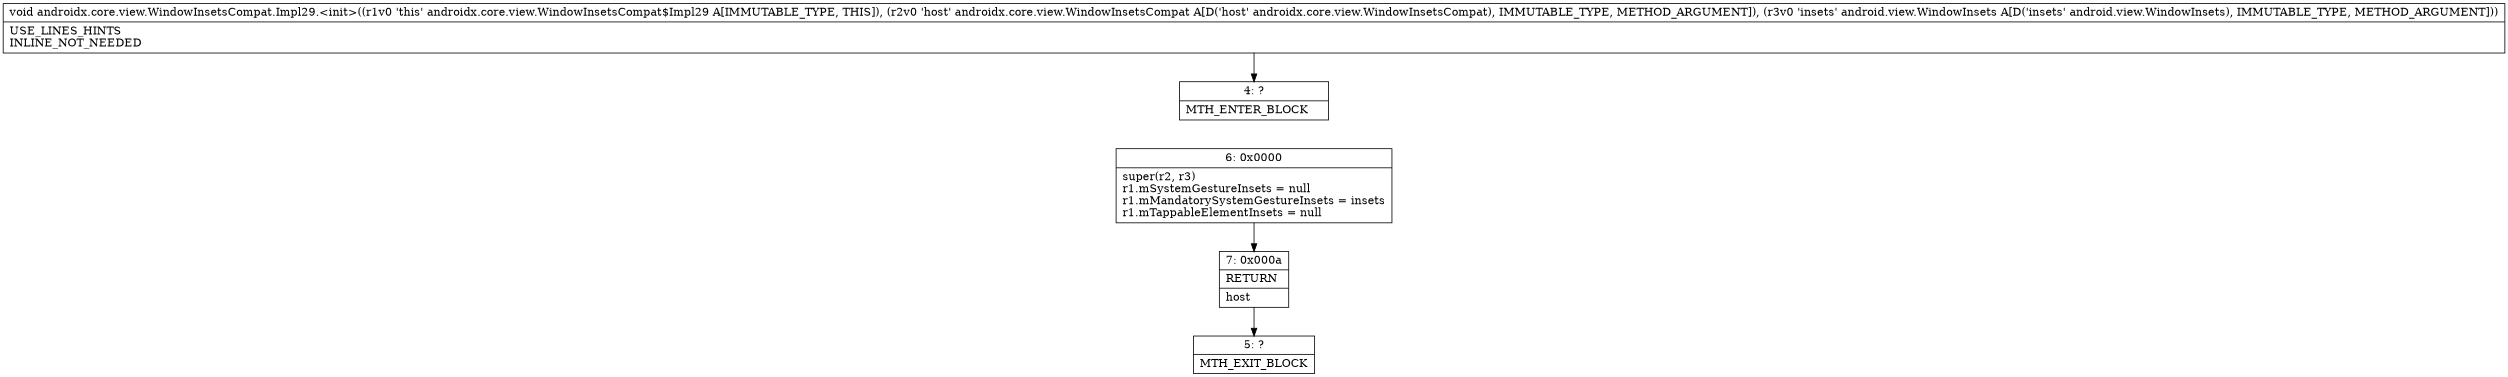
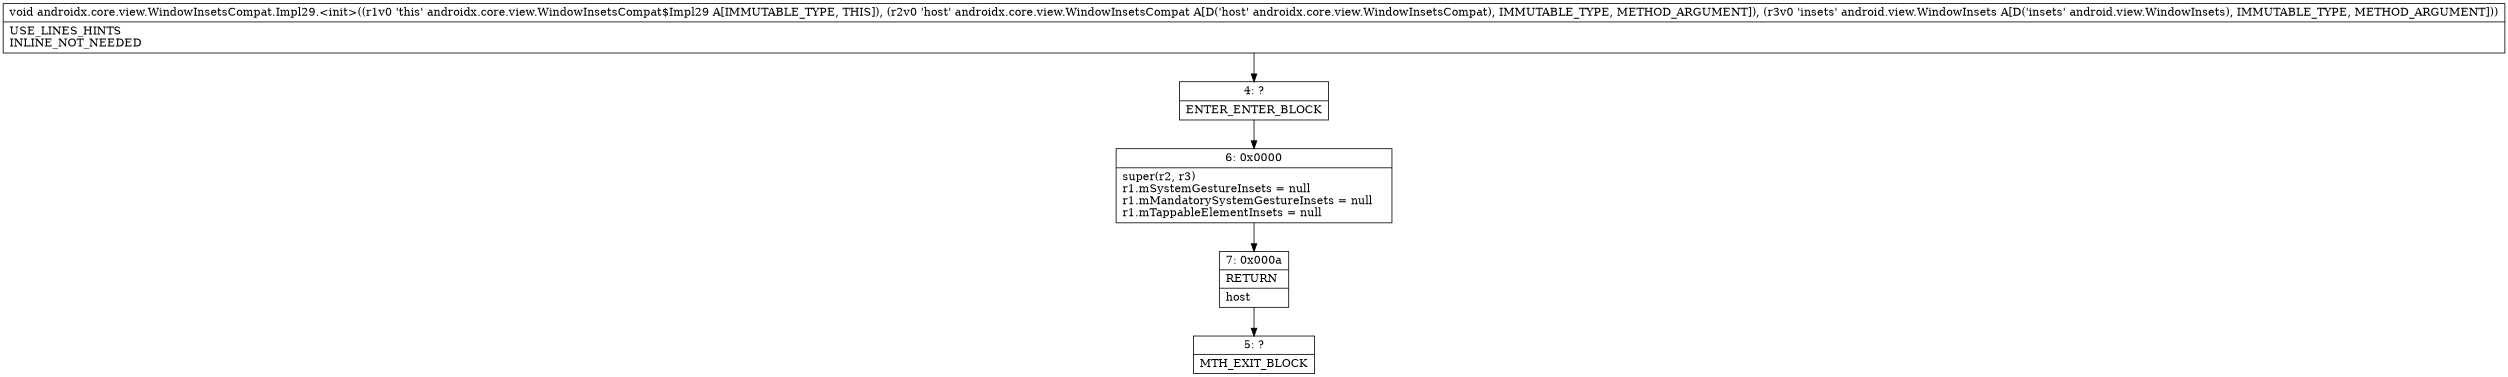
  digraph {
    node [shape=record]
-   n1 [label="{4\:\ ?|MTH_ENTER_BLOCK\l}"]
-   n2 [label="{6\:\ 0x0000|super(r2, r3)\lr1.mSystemGestureInsets = null\lr1.mMandatorySystemGestureInsets = insets\lr1.mTappableElementInsets = null\l}"]
+   n1 [label="{4\:\ ?|ENTER_ENTER_BLOCK\l}"]
+   n2 [label="{6\:\ 0x0000|super(r2, r3)\lr1.mSystemGestureInsets = null\lr1.mMandatorySystemGestureInsets = null\lr1.mTappableElementInsets = null\l}"]
    n3 [label="{7\:\ 0x000a|RETURN\l|host\l}"]
    n4 [label="{5\:\ ?|MTH_EXIT_BLOCK\l}"]
    n5 [label="{void androidx.core.view.WindowInsetsCompat.Impl29.\<init\>((r1v0 'this' androidx.core.view.WindowInsetsCompat$Impl29 A[IMMUTABLE_TYPE, THIS]), (r2v0 'host' androidx.core.view.WindowInsetsCompat A[D('host' androidx.core.view.WindowInsetsCompat), IMMUTABLE_TYPE, METHOD_ARGUMENT]), (r3v0 'insets' android.view.WindowInsets A[D('insets' android.view.WindowInsets), IMMUTABLE_TYPE, METHOD_ARGUMENT]))  | USE_LINES_HINTS\lINLINE_NOT_NEEDED\l}"]
+   n1 -> n2
    n2 -> n3
    n3 -> n4
    n5 -> n1
  }
